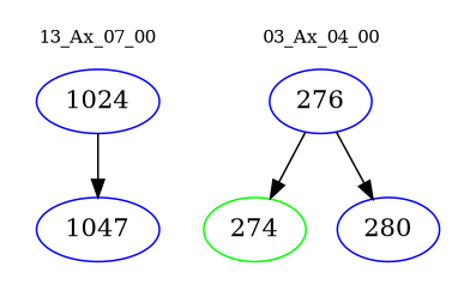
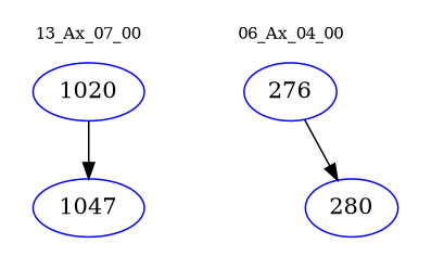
  digraph {
    node [color=blue]
    edge [color=black]
-   n1 [label=1024]
+   n1 [label=1020]
    n2 [label=1047]
    n3 [label=276]
-   n4 [color=green label=274]
    n5 [label=280]
    subgraph cluster_1 {
      color=white
      fontsize=10
      label="13_Ax_07_00"
      n1
      n2
    }
    subgraph cluster_2 {
      color=white
      fontsize=10
-     label="03_Ax_04_00"
+     label="06_Ax_04_00"
      n3
-     n4
      n5
    }
    n1 -> n2
-   n3 -> n4
    n3 -> n5
  }
